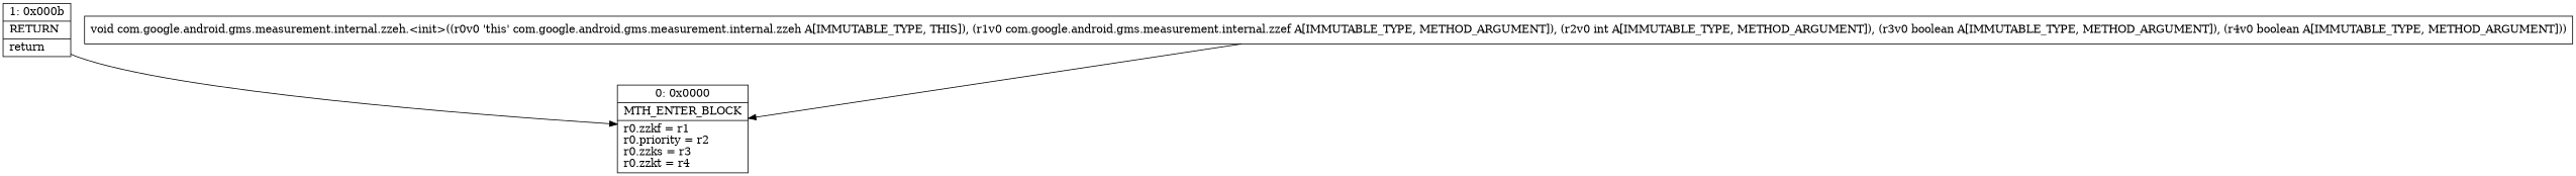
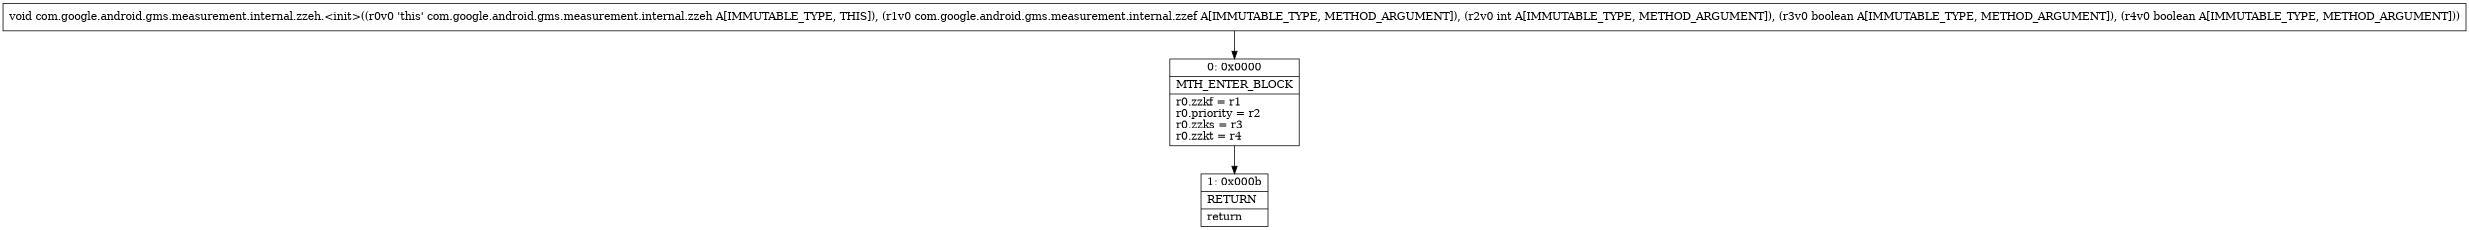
  digraph {
    node [shape=record]
    n1 [label="{0\:\ 0x0000|MTH_ENTER_BLOCK\l|r0.zzkf = r1\lr0.priority = r2\lr0.zzks = r3\lr0.zzkt = r4\l}"]
    n2 [label="{1\:\ 0x000b|RETURN\l|return\l}"]
    n3 [label="{void com.google.android.gms.measurement.internal.zzeh.\<init\>((r0v0 'this' com.google.android.gms.measurement.internal.zzeh A[IMMUTABLE_TYPE, THIS]), (r1v0 com.google.android.gms.measurement.internal.zzef A[IMMUTABLE_TYPE, METHOD_ARGUMENT]), (r2v0 int A[IMMUTABLE_TYPE, METHOD_ARGUMENT]), (r3v0 boolean A[IMMUTABLE_TYPE, METHOD_ARGUMENT]), (r4v0 boolean A[IMMUTABLE_TYPE, METHOD_ARGUMENT])) }"]
-   n2 -> n1
+   n1 -> n2
    n3 -> n1
  }
